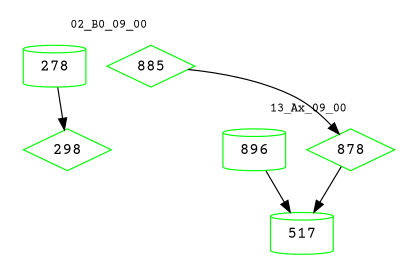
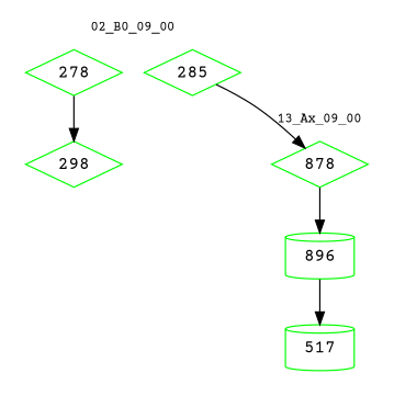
  digraph {
    fontname="Courier Prime"
    node [color=green fontname="Courier Prime" shape=diamond]
    edge [color=black fontname="Courier Prime"]
    n1 [label=878]
    n2 [label=896 shape=cylinder]
    n3 [label=517 shape=cylinder]
-   n4 [label=885]
-   n5 [label=278 shape=cylinder]
+   n4 [label=285]
+   n5 [label=278]
    n6 [label=298]
    subgraph cluster_1 {
      color=white
      fontsize=10
      label="13_Ax_09_00"
      n1
      n2
      n3
    }
    subgraph cluster_2 {
      color=white
      fontsize=10
      label="02_B0_09_00"
      n4
      n5
      n6
    }
-   n1 -> n3
+   n1 -> n2
    n2 -> n3
    n4 -> n1
    n5 -> n6
  }
